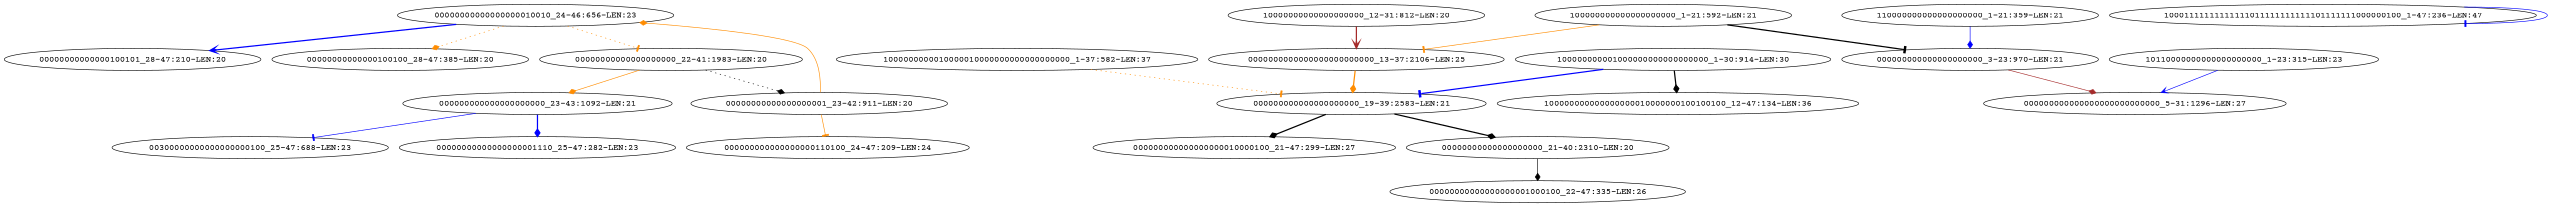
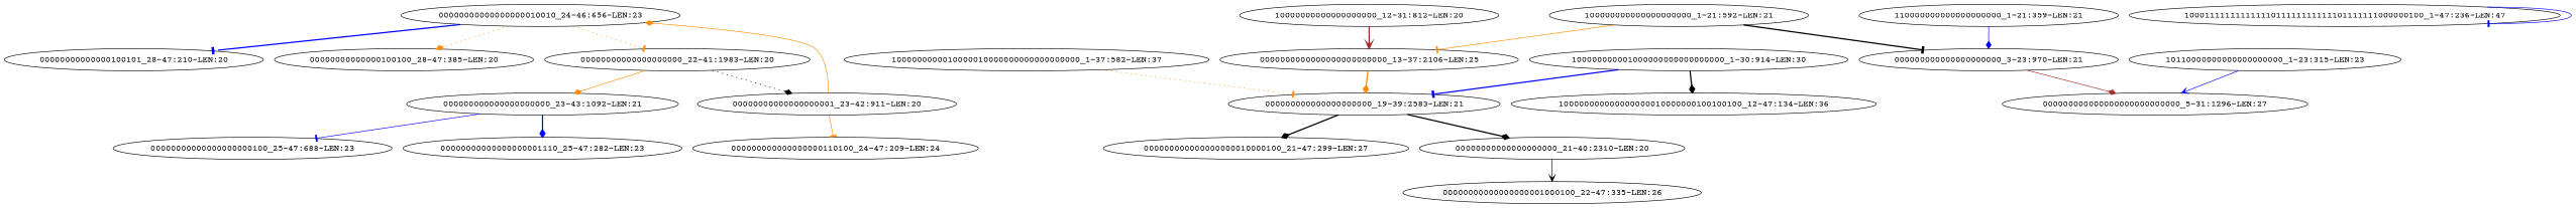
  digraph {
    fontname="Courier Prime"
    node [fontname="Courier Prime"]
    edge [arrowhead=diamond color=darkorange fontname="Courier Prime" style=solid]
    "00000000000000000010010_24-46:656-LEN:23"
    "00000000000000100101_28-47:210-LEN:20"
    "00000000000000100100_28-47:385-LEN:20"
    "00000000000000000000_22-41:1983-LEN:20"
    "0000000000000000000000000_13-37:2106-LEN:25"
    "000000000000000000000_19-39:2583-LEN:21"
    "000000000000000000010000100_21-47:299-LEN:27"
    "00000000000000000000_21-40:2310-LEN:20"
    "00000000000000000001000100_22-47:335-LEN:26"
    "000000000000000000000_23-43:1092-LEN:21"
    "00000000000000000001_23-42:911-LEN:20"
    "1000000000010000010000000000000000000_1-37:582-LEN:37"
-   "00000000000000000000100_25-47:688-LEN:23" [label="00300000000000000000100_25-47:688-LEN:23"]
+   "00000000000000000000100_25-47:688-LEN:23"
    "00000000000000000001110_25-47:282-LEN:23"
    "10001111111111111011111111111101111111000000100_1-47:236-LEN:47"
    "000000000000000000110100_24-47:209-LEN:24"
    "110000000000000000000_1-21:359-LEN:21"
    "000000000000000000000_3-23:970-LEN:21"
    "000000000000000000000000000_5-31:1296-LEN:27"
    "10000000000000000000_12-31:812-LEN:20"
    "10110000000000000000000_1-23:315-LEN:23"
    "100000000000000000000_1-21:592-LEN:21"
    "100000000001000000000000000000_1-30:914-LEN:30"
    "100000000000000000010000000100100100_12-47:134-LEN:36"
-   "00000000000000000010010_24-46:656-LEN:23" -> "00000000000000100101_28-47:210-LEN:20" [arrowhead=vee color=blue style=bold]
+   "00000000000000000010010_24-46:656-LEN:23" -> "00000000000000100101_28-47:210-LEN:20" [arrowhead=tee color=blue style=bold]
    "00000000000000000010010_24-46:656-LEN:23" -> "00000000000000100100_28-47:385-LEN:20" [style=dotted]
    "00000000000000000010010_24-46:656-LEN:23" -> "00000000000000000000_22-41:1983-LEN:20" [arrowhead=tee style=dotted]
    "00000000000000000000_22-41:1983-LEN:20" -> "000000000000000000000_23-43:1092-LEN:21"
    "00000000000000000000_22-41:1983-LEN:20" -> "00000000000000000001_23-42:911-LEN:20" [color=black style=dotted]
    "0000000000000000000000000_13-37:2106-LEN:25" -> "000000000000000000000_19-39:2583-LEN:21" [style=bold]
    "000000000000000000000_19-39:2583-LEN:21" -> "000000000000000000010000100_21-47:299-LEN:27" [color=black style=bold]
    "000000000000000000000_19-39:2583-LEN:21" -> "00000000000000000000_21-40:2310-LEN:20" [color=black style=bold]
-   "00000000000000000000_21-40:2310-LEN:20" -> "00000000000000000001000100_22-47:335-LEN:26" [color=black]
+   "00000000000000000000_21-40:2310-LEN:20" -> "00000000000000000001000100_22-47:335-LEN:26" [arrowhead=vee color=black]
    "000000000000000000000_23-43:1092-LEN:21" -> "00000000000000000000100_25-47:688-LEN:23" [arrowhead=tee color=blue]
    "000000000000000000000_23-43:1092-LEN:21" -> "00000000000000000001110_25-47:282-LEN:23" [color=blue style=bold]
    "00000000000000000001_23-42:911-LEN:20" -> "00000000000000000010010_24-46:656-LEN:23"
    "00000000000000000001_23-42:911-LEN:20" -> "000000000000000000110100_24-47:209-LEN:24" [arrowhead=tee]
    "1000000000010000010000000000000000000_1-37:582-LEN:37" -> "000000000000000000000_19-39:2583-LEN:21" [arrowhead=tee style=dotted]
    "10001111111111111011111111111101111111000000100_1-47:236-LEN:47" -> "10001111111111111011111111111101111111000000100_1-47:236-LEN:47" [arrowhead=tee color=blue]
    "110000000000000000000_1-21:359-LEN:21" -> "000000000000000000000_3-23:970-LEN:21" [color=blue]
    "000000000000000000000_3-23:970-LEN:21" -> "000000000000000000000000000_5-31:1296-LEN:27" [color=brown]
    "10000000000000000000_12-31:812-LEN:20" -> "0000000000000000000000000_13-37:2106-LEN:25" [arrowhead=vee color=brown style=bold]
    "10110000000000000000000_1-23:315-LEN:23" -> "000000000000000000000000000_5-31:1296-LEN:27" [arrowhead=vee color=blue]
    "100000000000000000000_1-21:592-LEN:21" -> "0000000000000000000000000_13-37:2106-LEN:25" [arrowhead=tee]
    "100000000000000000000_1-21:592-LEN:21" -> "000000000000000000000_3-23:970-LEN:21" [arrowhead=tee color=black style=bold]
    "100000000001000000000000000000_1-30:914-LEN:30" -> "000000000000000000000_19-39:2583-LEN:21" [arrowhead=tee color=blue style=bold]
    "100000000001000000000000000000_1-30:914-LEN:30" -> "100000000000000000010000000100100100_12-47:134-LEN:36" [color=black style=bold]
  }
